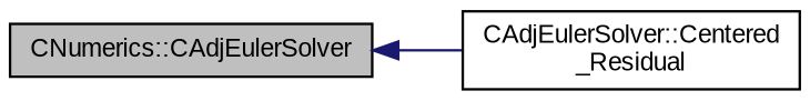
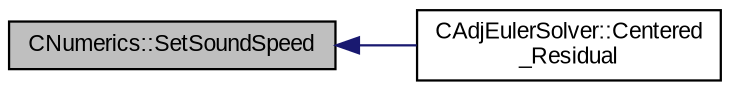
  digraph {
    rankdir=LR
    fontname="Liberation Sans"
    node [color=black fontname="Liberation Sans" fontsize=10 shape=record style=filled]
-   n1 [fillcolor=grey75 fontcolor=black height=0.2 label="CNumerics::CAdjEulerSolver" width=0.4]
+   n1 [fillcolor=grey75 fontcolor=black height=0.2 label="CNumerics::SetSoundSpeed" width=0.4]
    n2 [fillcolor=white height=0.2 label="CAdjEulerSolver::Centered\l_Residual" width=0.4]
    n1 -> n2 [color=midnightblue dir=back fontname="Liberation Sans" fontsize=10 labelfontname=Helvetica labelfontsize=10 style=solid]
  }
